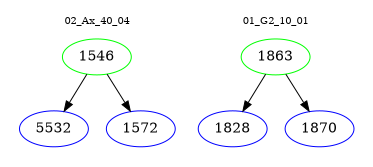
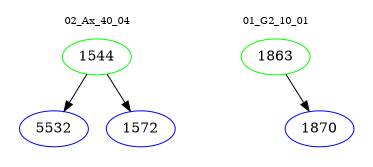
  digraph {
    fontname="DejaVu Serif"
    node [color=blue fontname="DejaVu Serif"]
    edge [color=black fontname="DejaVu Serif"]
-   n1 [color=green label=1546]
+   n1 [color=green label=1544]
    n2 [label=5532]
    n3 [label=1572]
    n4 [color=green label=1863]
-   n5 [label=1828]
    n6 [label=1870]
    subgraph cluster_1 {
      color=white
      fontsize=10
      label="02_Ax_40_04"
      n1
      n2
      n3
    }
    subgraph cluster_2 {
      color=white
      fontsize=10
      label="01_G2_10_01"
      n4
-     n5
      n6
    }
    n1 -> n2
    n1 -> n3
-   n4 -> n5
    n4 -> n6
  }
